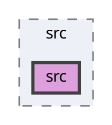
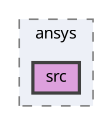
  digraph {
    compound=true
    fontname="Noto Sans"
    n1 [color=grey25 fillcolor=plum fontname="Noto Sans" fontsize=10 height=0.2 label=src shape=box style="filled,bold" width=0.4]
    subgraph cluster_1 {
      bgcolor="#edf0f7"
      fontsize=10
-     label=src
+     label=ansys
      pencolor=grey50
      style="filled,dashed"
      n1
    }
  }
